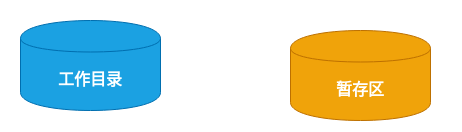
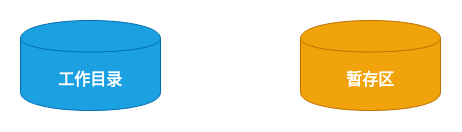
  <mxCell id="0" />
  <mxCell id="1" parent="0" />
  <mxCell id="2" value="工作目录" style="shape=cylinder;whiteSpace=wrap;html=1;boundedLbl=1;backgroundOutline=1;fillColor=#1ba1e2;strokeColor=#006EAF;fontColor=#ffffff;fontSize=16;fontStyle=1" vertex="1" parent="1"><mxGeometry x="20" y="20" width="140" height="90" as="geometry" /></mxCell>
- <mxCell id="3" value="暂存区" style="shape=cylinder;whiteSpace=wrap;html=1;boundedLbl=1;backgroundOutline=1;fillColor=#f0a30a;strokeColor=#BD7000;fontColor=#ffffff;fontSize=16;fontStyle=1" vertex="1" parent="1"><mxGeometry x="290" y="30" width="140" height="90" as="geometry" /></mxCell>
+ <mxCell id="3" value="暂存区" style="shape=cylinder;whiteSpace=wrap;html=1;boundedLbl=1;backgroundOutline=1;fillColor=#f0a30a;strokeColor=#BD7000;fontColor=#ffffff;fontSize=16;fontStyle=1" vertex="1" parent="1"><mxGeometry x="300" y="20" width="140" height="90" as="geometry" /></mxCell>
